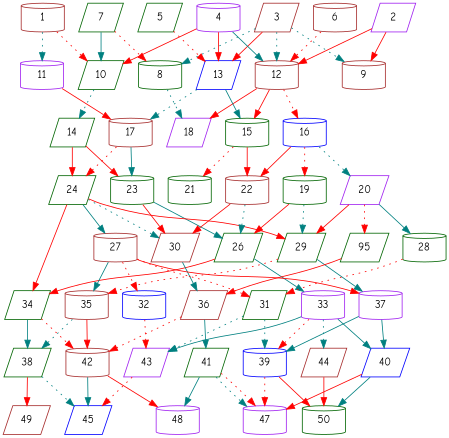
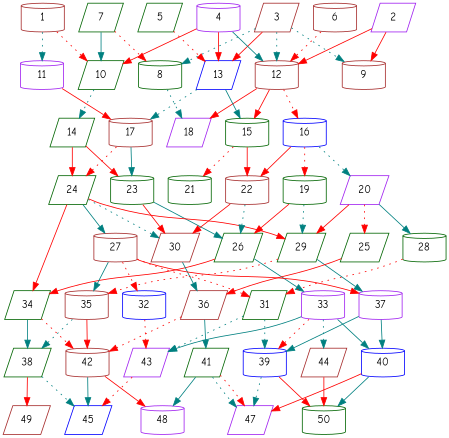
  digraph {
    fontname="Comic Neue"
    node [alpha=0.06 color=darkgreen fontname="Comic Neue" shape=parallelogram]
    edge [color=red fontname="Comic Neue" style=solid]
    1 [color=brown expect_size=31996928 shape=cylinder]
    10 [alpha=0.15 expect_size=15732736]
    11 [alpha=0.04 color=purple expect_size=51575808 shape=cylinder]
    14 [alpha=0.07 expect_size=9199616]
    17 [alpha=0.00 color=brown expect_size=49794048 shape=cylinder]
    23 [alpha=0.09 expect_size=46442496 shape=cylinder]
    24 [alpha=0.04 expect_size=36621312]
    15 [alpha=0.11 expect_size=35142656 shape=cylinder]
    21 [alpha=0.17 expect_size=36812800 shape=cylinder]
    22 [color=brown expect_size=45713408 shape=cylinder]
    2 [alpha=0.13 color=purple expect_size=14230528]
    9 [alpha=0.03 color=brown expect_size=48245760 shape=cylinder]
    12 [alpha=0.00 color=brown expect_size=19161088 shape=cylinder]
    18 [alpha=0.18 color=purple expect_size=5312512]
    16 [color=blue expect_size=49009664 shape=cylinder]
    19 [alpha=0.18 expect_size=42493952 shape=cylinder]
    20 [alpha=0.12 color=purple expect_size=48873472]
    3 [alpha=0.03 color=brown expect_size=39053312]
    8 [alpha=0.16 expect_size=28170240 shape=cylinder]
    13 [alpha=0.16 color=blue expect_size=49196032]
    4 [alpha=0.11 color=purple expect_size=32157696 shape=cylinder]
    5 [expect_size=12976128]
    6 [alpha=0.00 color=brown expect_size=7680000 shape=cylinder]
    7 [alpha=0.01 expect_size=50097152]
    26 [alpha=0.01 expect_size=32545792]
    30 [alpha=0.03 color=brown expect_size=35526656]
    29 [alpha=0.13 expect_size=40682496]
    27 [alpha=0.19 color=brown expect_size=46056448 shape=cylinder]
    34 [alpha=0.00 expect_size=43619328]
-   25 [alpha=0.02 expect_size=6166528 label=95]
+   25 [alpha=0.02 expect_size=6166528]
    28 [alpha=0.07 expect_size=46380032 shape=cylinder]
    33 [alpha=0.04 color=purple expect_size=22071296 shape=cylinder]
    36 [alpha=0.17 color=brown expect_size=9935872]
    35 [alpha=0.09 color=brown expect_size=5538816 shape=cylinder]
    37 [alpha=0.03 color=purple expect_size=12060672 shape=cylinder]
    31 [alpha=0.13 expect_size=15831040]
    32 [alpha=0.09 color=blue expect_size=8349696 shape=cylinder]
    39 [alpha=0.12 color=blue expect_size=25431040 shape=cylinder]
    43 [color=purple expect_size=21437440]
-   40 [alpha=0.12 color=blue expect_size=8236032]
+   40 [alpha=0.12 color=blue expect_size=8236032 shape=cylinder]
    44 [alpha=0.08 color=brown expect_size=30451712]
    42 [alpha=0.18 color=brown expect_size=46892032 shape=cylinder]
    38 [alpha=0.09 expect_size=9583616]
    41 [expect_size=15673344]
    45 [alpha=0.11 color=blue expect_size=30704640]
    48 [alpha=0.05 color=purple expect_size=51040256 shape=cylinder]
-   47 [alpha=0.16 color=purple expect_size=44025856 shape=cylinder]
+   47 [alpha=0.16 color=purple expect_size=44025856]
    50 [alpha=0.05 expect_size=6233088 shape=cylinder]
    49 [alpha=0.08 color=brown expect_size=26024960]
    1 -> 10 [style=dotted]
    1 -> 11 [color=teal style=dotted]
    10 -> 14 [color=teal style=dotted]
    11 -> 17
    14 -> 23
    14 -> 24
    17 -> 23 [color=teal]
    17 -> 24 [style=dotted]
    23 -> 26 [color=teal]
    23 -> 30
    24 -> 30 [color=teal style=dotted]
    24 -> 29
    24 -> 27 [color=teal]
    24 -> 34
    15 -> 21 [style=dotted]
    15 -> 22
    22 -> 26 [color=teal style=dotted]
    22 -> 30
    2 -> 9
    2 -> 12
    12 -> 15
    12 -> 18
    12 -> 16 [style=dotted]
    16 -> 22
    16 -> 19 [style=dotted]
    16 -> 20 [color=teal style=dotted]
    19 -> 26
    19 -> 29 [color=teal style=dotted]
    20 -> 29
    20 -> 25 [style=dotted]
    20 -> 28 [color=teal]
    3 -> 9 [color=teal style=dotted]
    3 -> 12 [color=teal style=dotted]
    3 -> 8 [color=teal style=dotted]
    3 -> 13
    8 -> 18 [color=teal style=dotted]
    13 -> 17 [color=teal style=dotted]
    13 -> 15 [color=teal]
    4 -> 10
    4 -> 12 [color=teal]
    4 -> 13
    5 -> 13 [style=dotted]
    6 -> 12 [style=dotted]
    7 -> 10 [color=teal]
    7 -> 8 [style=dotted]
    26 -> 34
    26 -> 33 [color=teal]
    30 -> 36 [color=teal]
    29 -> 35 [style=dotted]
    29 -> 37 [color=teal]
    27 -> 35 [color=teal]
    27 -> 37
    27 -> 31 [style=dotted]
    27 -> 32 [style=dotted]
    34 -> 42 [style=dotted]
    34 -> 38 [color=teal]
    25 -> 36
    28 -> 31 [style=dotted]
    33 -> 39 [style=dotted]
    33 -> 43 [color=teal]
    33 -> 40 [color=teal]
    33 -> 44 [color=teal style=dotted]
    36 -> 42 [style=dotted]
    36 -> 41 [color=teal]
    35 -> 42
    35 -> 38 [color=teal style=dotted]
    37 -> 39 [color=teal]
    37 -> 40 [color=teal]
    31 -> 39 [color=teal style=dotted]
    31 -> 43 [color=teal style=dotted]
    32 -> 43 [style=dotted]
-   39 -> 47 [style=dotted]
+   39 -> 47 [color=teal style=dotted]
    39 -> 50
    43 -> 45 [style=dotted]
    40 -> 47
    40 -> 50 [color=teal]
    44 -> 50
    42 -> 45 [color=teal]
    42 -> 48
    38 -> 45 [color=teal style=dotted]
    38 -> 49
    41 -> 48 [color=teal]
    41 -> 47 [color=teal style=dotted]
    41 -> 47 [style=dotted]
  }
